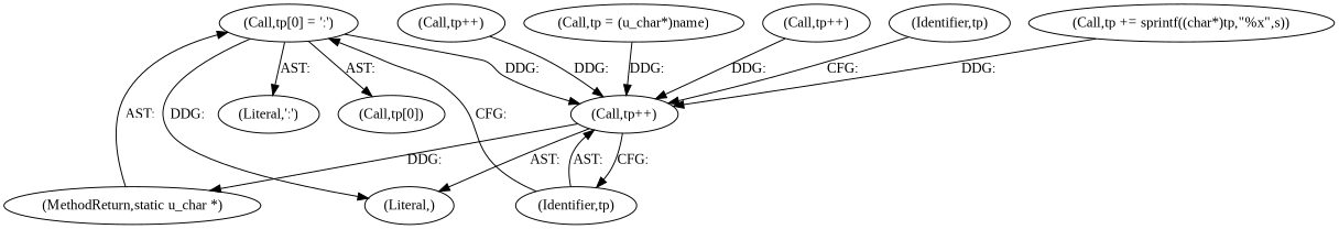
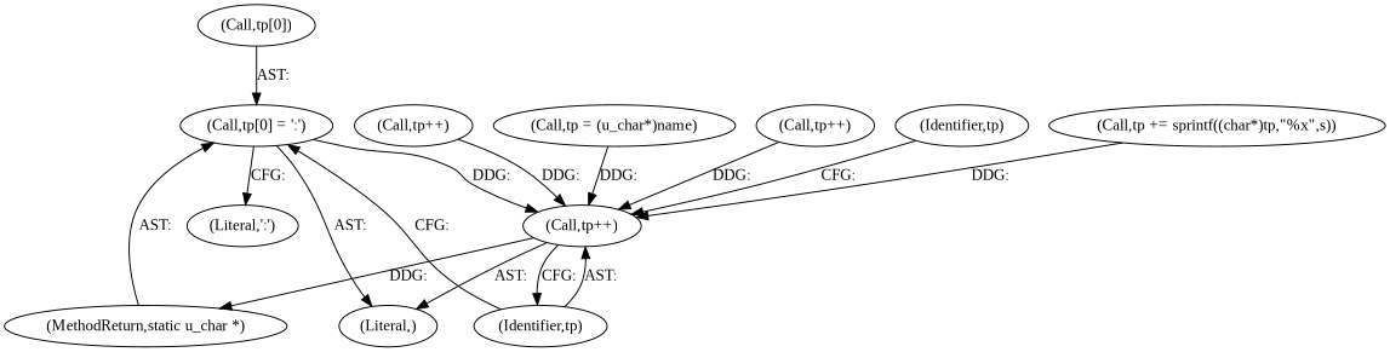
  digraph {
    fontname="Liberation Serif"
    node [fontname="Liberation Serif"]
    edge [fontname="Liberation Serif"]
    n1 [label="(Call,tp[0] = ':')"]
    n2 [label="(Call,tp++)"]
    n3 [label="(Literal,)"]
    n4 [label="(Literal,':')"]
    n5 [label="(Identifier,tp)"]
    n6 [label="(MethodReturn,static u_char *)"]
    n7 [label="(Call,tp[0])"]
    n8 [label="(Call,tp++)"]
    n9 [label="(Identifier,tp)"]
    n10 [label="(Call,tp += sprintf((char*)tp,\"%x\",s))"]
    n11 [label="(Call,tp++)"]
    n12 [label="(Call,tp = (u_char*)name)"]
    n1 -> n2 [label="DDG: "]
-   n1 -> n3 [label="DDG: "]
-   n1 -> n4 [label="AST: "]
+   n1 -> n3 [label="AST: "]
+   n1 -> n4 [label="CFG: "]
    n2 -> n3 [label="AST: "]
    n2 -> n5 [label="CFG: "]
    n2 -> n6 [label="DDG: "]
    n5 -> n1 [label="CFG: "]
    n5 -> n2 [label="AST: "]
    n6 -> n1 [label="AST: "]
-   n1 -> n7 [label="AST: "]
+   n7 -> n1 [label="AST: "]
    n8 -> n2 [label="DDG: "]
    n9 -> n2 [label="CFG: "]
    n10 -> n2 [label="DDG: "]
    n11 -> n2 [label="DDG: "]
    n12 -> n2 [label="DDG: "]
  }
